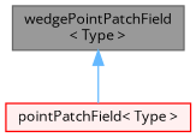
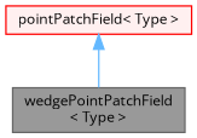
  digraph {
    fontname="Open Sans"
    node [fontname="Open Sans" fontsize=10 shape=box style=filled]
    n1 [color=gray40 fillcolor=grey60 fontcolor=black height=0.2 label="wedgePointPatchField\l\< Type \>" width=0.4]
    n2 [color=red fillcolor="#FFF0F0" height=0.2 label="pointPatchField\< Type \>" width=0.4]
-   n1 -> n2 [color=steelblue1 dir=back fontname="Open Sans" fontsize=10 labelfontname=Helvetica labelfontsize=10 style=solid]
+   n2 -> n1 [color=steelblue1 dir=back fontname="Open Sans" fontsize=10 labelfontname=Helvetica labelfontsize=10 style=solid]
  }
